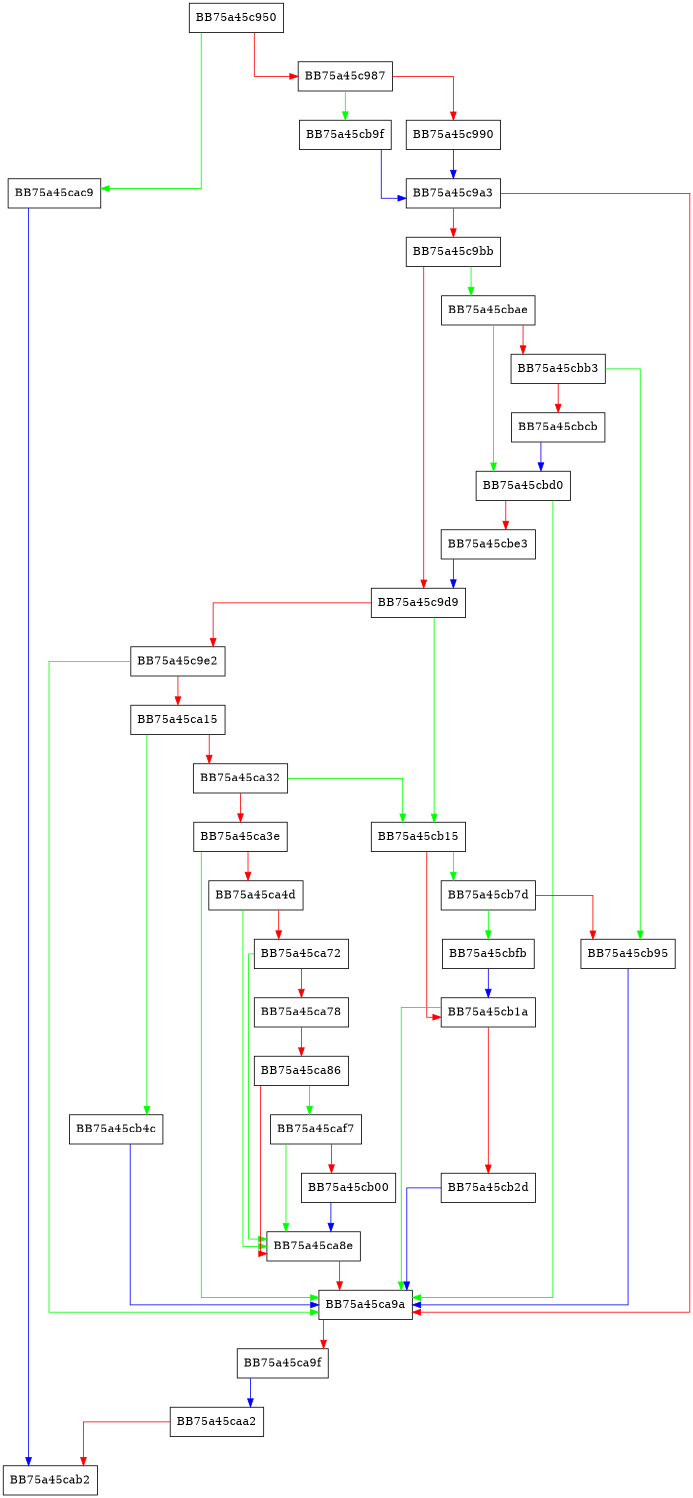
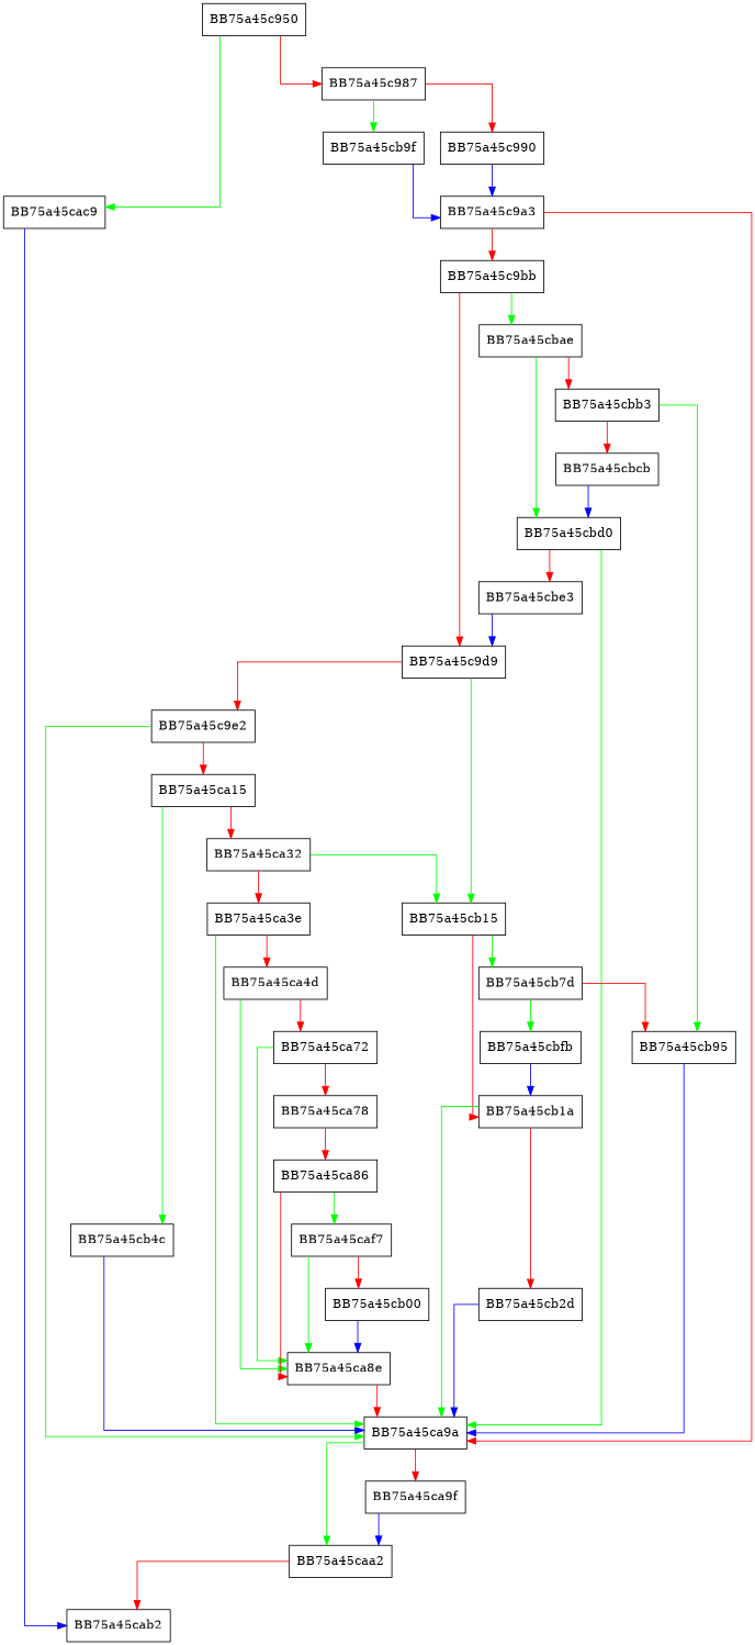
  digraph {
    fontname="DejaVu Serif"
    splines=ortho
    node [fontname="DejaVu Serif" shape=box]
    edge [color=red fontname="DejaVu Serif"]
    BB75a45c950
    BB75a45cac9
    BB75a45c987
    BB75a45cab2
    BB75a45cb9f
    BB75a45c990
    BB75a45c9a3
    BB75a45ca9a
    BB75a45c9bb
    BB75a45caa2
    BB75a45ca9f
    BB75a45cbae
    BB75a45c9d9
    BB75a45cbd0
    BB75a45cbb3
    BB75a45cb15
    BB75a45c9e2
    BB75a45cbe3
    BB75a45cb95
    BB75a45cbcb
    BB75a45cb7d
    BB75a45cb1a
    BB75a45ca15
    BB75a45cbfb
    BB75a45cb2d
    BB75a45cb4c
    BB75a45ca32
    BB75a45ca3e
    BB75a45ca4d
    BB75a45ca8e
    BB75a45ca72
    BB75a45ca78
    BB75a45ca86
    BB75a45caf7
    BB75a45cb00
    BB75a45c950 -> BB75a45cac9 [color=green]
    BB75a45c950 -> BB75a45c987
    BB75a45cac9 -> BB75a45cab2 [color=blue]
    BB75a45c987 -> BB75a45cb9f [color=green]
    BB75a45c987 -> BB75a45c990
    BB75a45cb9f -> BB75a45c9a3 [color=blue]
    BB75a45c990 -> BB75a45c9a3 [color=blue]
    BB75a45c9a3 -> BB75a45ca9a
    BB75a45c9a3 -> BB75a45c9bb
+   BB75a45ca9a -> BB75a45caa2 [color=green]
    BB75a45ca9a -> BB75a45ca9f
    BB75a45c9bb -> BB75a45cbae [color=green]
    BB75a45c9bb -> BB75a45c9d9
    BB75a45caa2 -> BB75a45cab2
    BB75a45ca9f -> BB75a45caa2 [color=blue]
    BB75a45cbae -> BB75a45cbd0 [color=green]
    BB75a45cbae -> BB75a45cbb3
    BB75a45c9d9 -> BB75a45cb15 [color=green]
    BB75a45c9d9 -> BB75a45c9e2
    BB75a45cbd0 -> BB75a45ca9a [color=green]
    BB75a45cbd0 -> BB75a45cbe3
    BB75a45cbb3 -> BB75a45cb95 [color=green]
    BB75a45cbb3 -> BB75a45cbcb
    BB75a45cb15 -> BB75a45cb7d [color=green]
    BB75a45cb15 -> BB75a45cb1a
    BB75a45c9e2 -> BB75a45ca9a [color=green]
    BB75a45c9e2 -> BB75a45ca15
    BB75a45cbe3 -> BB75a45c9d9 [color=blue]
    BB75a45cb95 -> BB75a45ca9a [color=blue]
    BB75a45cbcb -> BB75a45cbd0 [color=blue]
    BB75a45cb7d -> BB75a45cb95
    BB75a45cb7d -> BB75a45cbfb [color=green]
    BB75a45cb1a -> BB75a45ca9a [color=green]
    BB75a45cb1a -> BB75a45cb2d
    BB75a45ca15 -> BB75a45cb4c [color=green]
    BB75a45ca15 -> BB75a45ca32
    BB75a45cbfb -> BB75a45cb1a [color=blue]
    BB75a45cb2d -> BB75a45ca9a [color=blue]
    BB75a45cb4c -> BB75a45ca9a [color=blue]
    BB75a45ca32 -> BB75a45cb15 [color=green]
    BB75a45ca32 -> BB75a45ca3e
    BB75a45ca3e -> BB75a45ca9a [color=green]
    BB75a45ca3e -> BB75a45ca4d
    BB75a45ca4d -> BB75a45ca8e [color=green]
    BB75a45ca4d -> BB75a45ca72
    BB75a45ca8e -> BB75a45ca9a
    BB75a45ca72 -> BB75a45ca8e [color=green]
    BB75a45ca72 -> BB75a45ca78
    BB75a45ca78 -> BB75a45ca86
    BB75a45ca86 -> BB75a45ca8e
    BB75a45ca86 -> BB75a45caf7 [color=green]
    BB75a45caf7 -> BB75a45ca8e [color=green]
    BB75a45caf7 -> BB75a45cb00
    BB75a45cb00 -> BB75a45ca8e [color=blue]
  }
